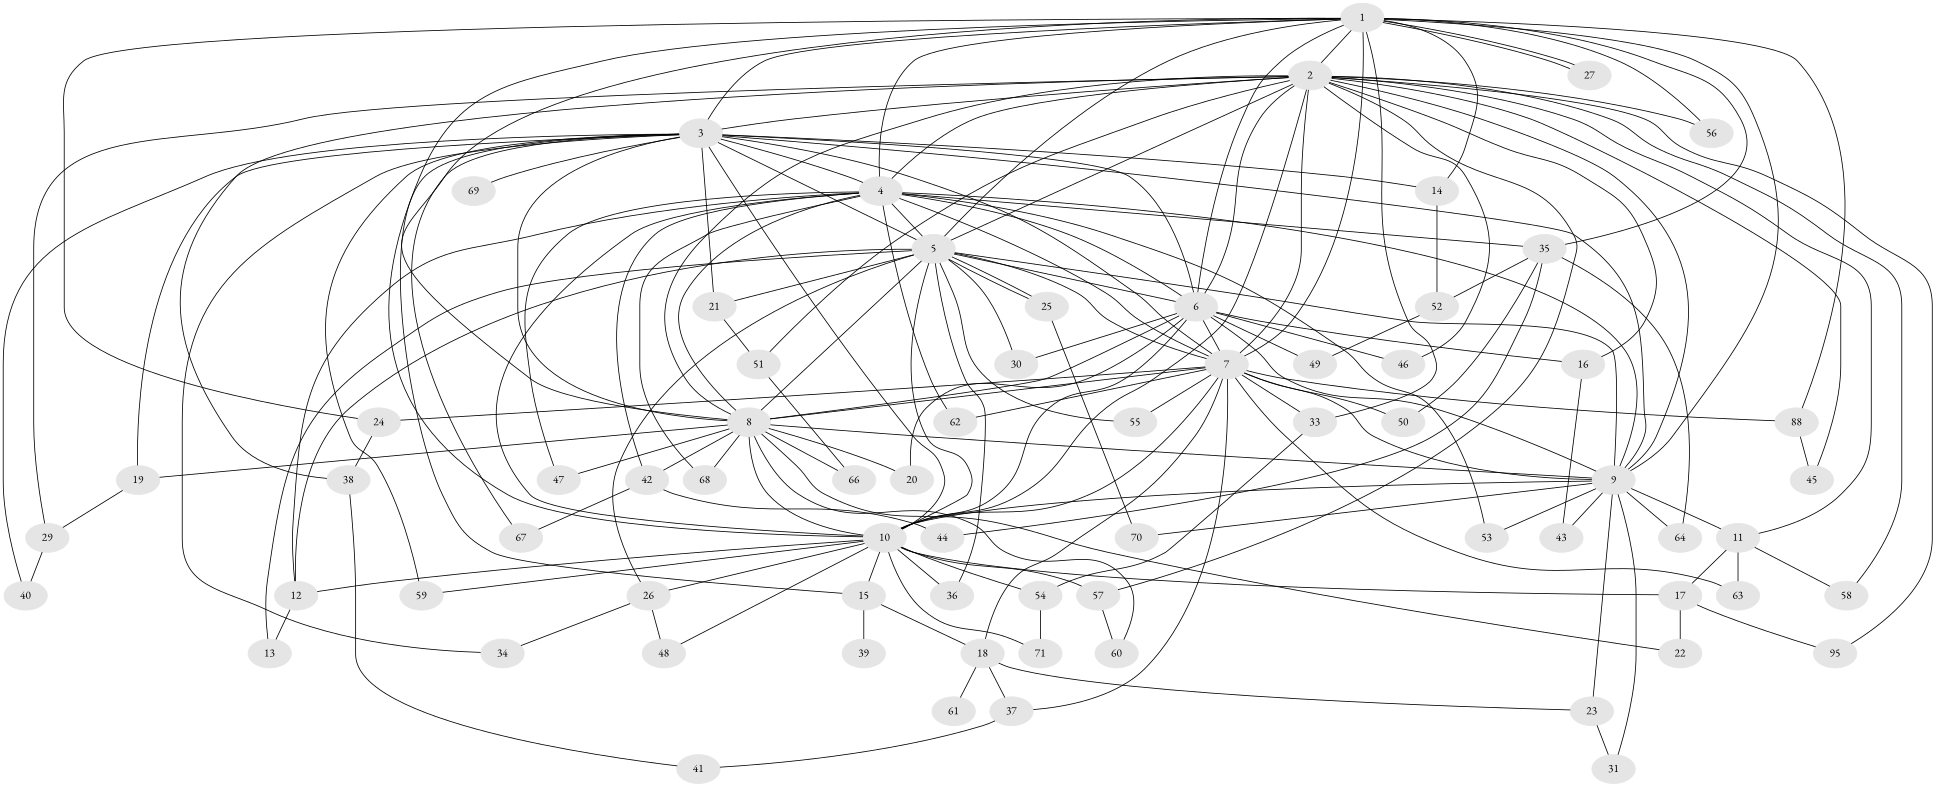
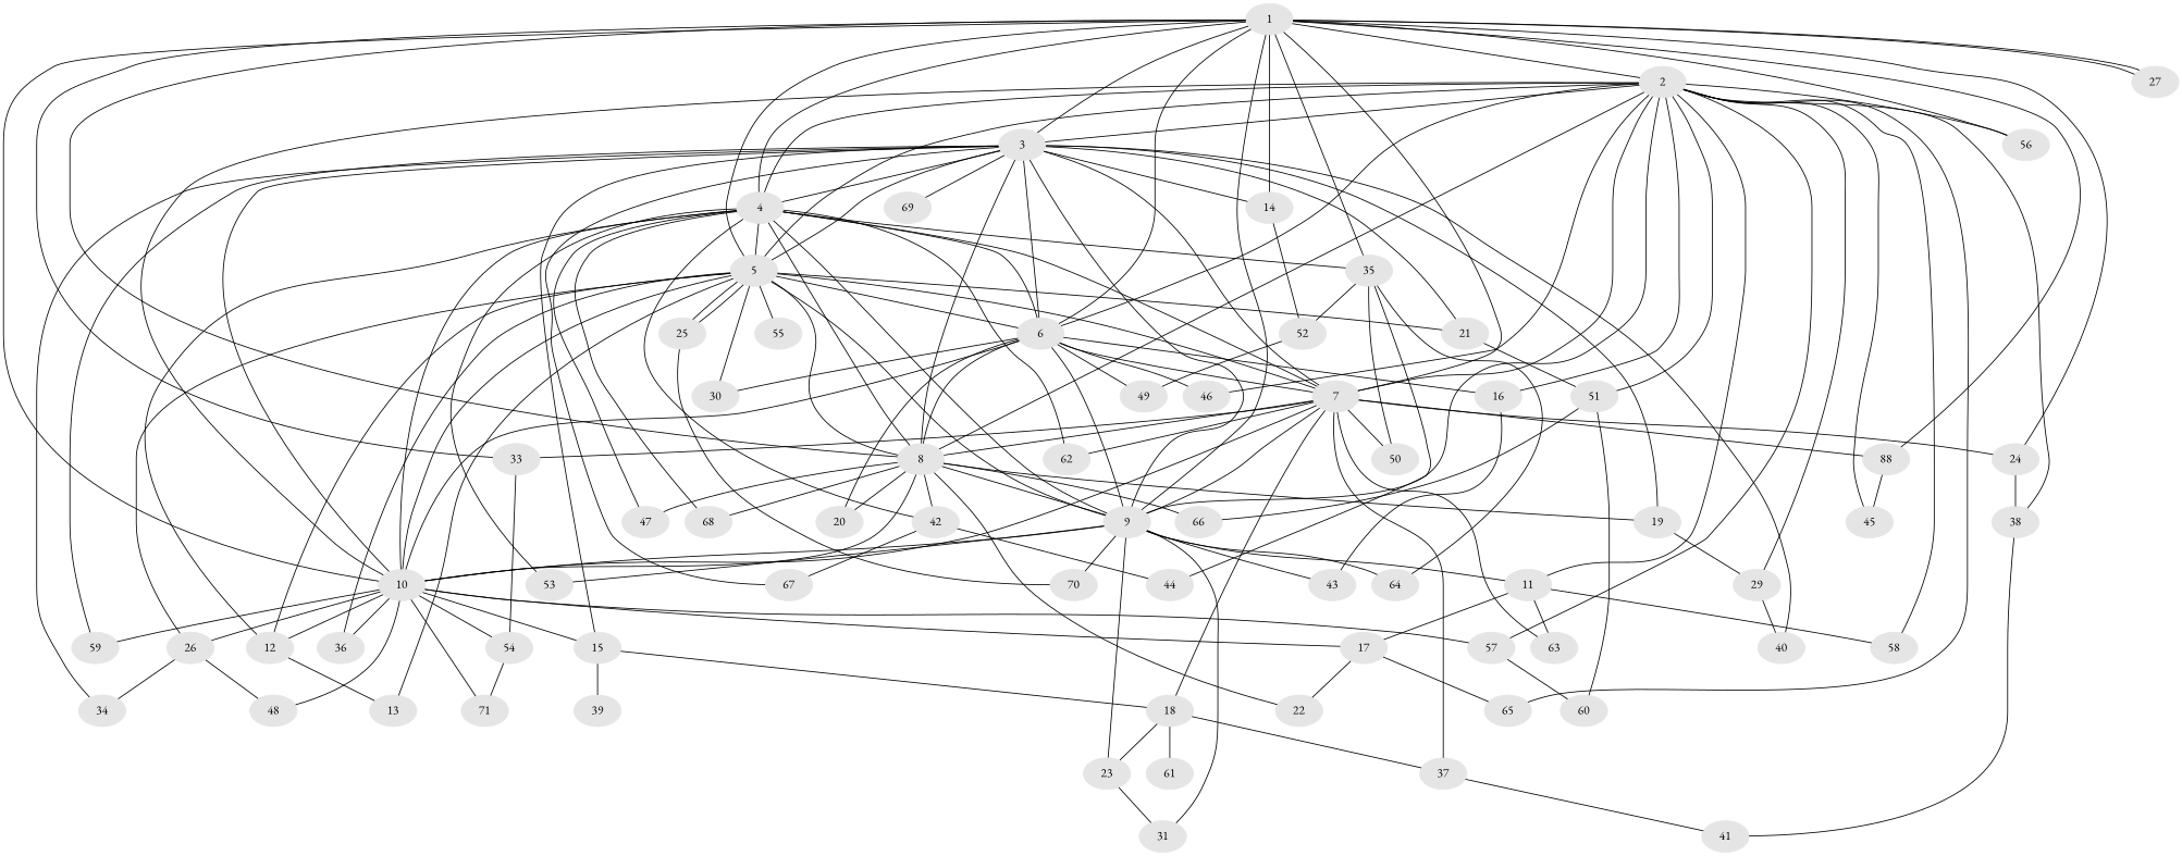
  graph {
    fontname="EB Garamond"
    node [color=gray90 fontname="EB Garamond" style=filled]
    edge [fontname="EB Garamond"]
    1
    2
    3
    4
    5
    6
    7
    8
    9
    10
    14
    24
    27
    n14 [label=88]
    33
    35
    56
    11
    16
    29
    38
    45
    46
    51
    57
    58
-   65 [label=95]
+   65
    69
    15
    19
    21
    34
    40
    59
    67
    12
    42
    47
    53
    62
    68
    13
    25
    26
    30
    36
    55
    20
    49
    18
    37
    50
    63
    22
    60
    66
    23
    31
    43
    64
    70
    17
    48
    54
    71
    52
    44
    41
    39
    61
    1 -- 2
    1 -- 3
    1 -- 4
    1 -- 5
    1 -- 6
    1 -- 7
    1 -- 8
    1 -- 9
    1 -- 10
    1 -- 14
    1 -- 24
    1 -- 27
    1 -- 27
    1 -- n14
    1 -- 33
    1 -- 35
    1 -- 56
    2 -- 3
    2 -- 4
    2 -- 5
    2 -- 6
    2 -- 7
    2 -- 8
    2 -- 9
    2 -- 10
    2 -- 56
    2 -- 11
    2 -- 16
    2 -- 29
    2 -- 38
    2 -- 45
    2 -- 46
    2 -- 51
    2 -- 57
    2 -- 58
    2 -- 65
    3 -- 4
    3 -- 5
    3 -- 6
    3 -- 7
    3 -- 8
    3 -- 9
    3 -- 10
    3 -- 14
    3 -- 69
    3 -- 15
    3 -- 19
    3 -- 21
    3 -- 34
    3 -- 40
    3 -- 59
    3 -- 67
    4 -- 5
    4 -- 6
    4 -- 7
    4 -- 8
    4 -- 9
    4 -- 10
    4 -- 35
    4 -- 12
    4 -- 42
    4 -- 47
    4 -- 53
    4 -- 62
    4 -- 68
    5 -- 6
    5 -- 7
    5 -- 8
    5 -- 9
    5 -- 10
    5 -- 21
    5 -- 12
    5 -- 13
    5 -- 25
    5 -- 25
    5 -- 26
    5 -- 30
    5 -- 36
    5 -- 55
    6 -- 7
    6 -- 8
    6 -- 9
    6 -- 10
    6 -- 16
    6 -- 46
    6 -- 30
    6 -- 20
    6 -- 49
    7 -- 8
    7 -- 9
    7 -- 10
    7 -- 24
    7 -- n14
    7 -- 33
    7 -- 62
-   7 -- 55
    7 -- 18
    7 -- 37
    7 -- 50
    7 -- 63
    8 -- 9
    8 -- 10
    8 -- 19
    8 -- 42
    8 -- 47
    8 -- 68
    8 -- 20
    8 -- 22
-   8 -- 60
+   51 -- 60
    8 -- 66
    9 -- 10
    9 -- 11
    9 -- 53
    9 -- 23
    9 -- 31
    9 -- 43
    9 -- 64
    9 -- 70
    10 -- 57
    10 -- 15
    10 -- 59
    10 -- 12
    10 -- 26
    10 -- 36
    10 -- 17
    10 -- 48
    10 -- 54
    10 -- 71
    14 -- 52
    24 -- 38
    n14 -- 45
    33 -- 54
    35 -- 50
    35 -- 64
    35 -- 52
    35 -- 44
    11 -- 58
    11 -- 63
    11 -- 17
    16 -- 43
    29 -- 40
    38 -- 41
    51 -- 66
    57 -- 60
    15 -- 18
    15 -- 39
    19 -- 29
    21 -- 51
    12 -- 13
    42 -- 67
    42 -- 44
    25 -- 70
    26 -- 34
    26 -- 48
    18 -- 37
    18 -- 23
    18 -- 61
    37 -- 41
    23 -- 31
    17 -- 65
    17 -- 22
    54 -- 71
    52 -- 49
  }
